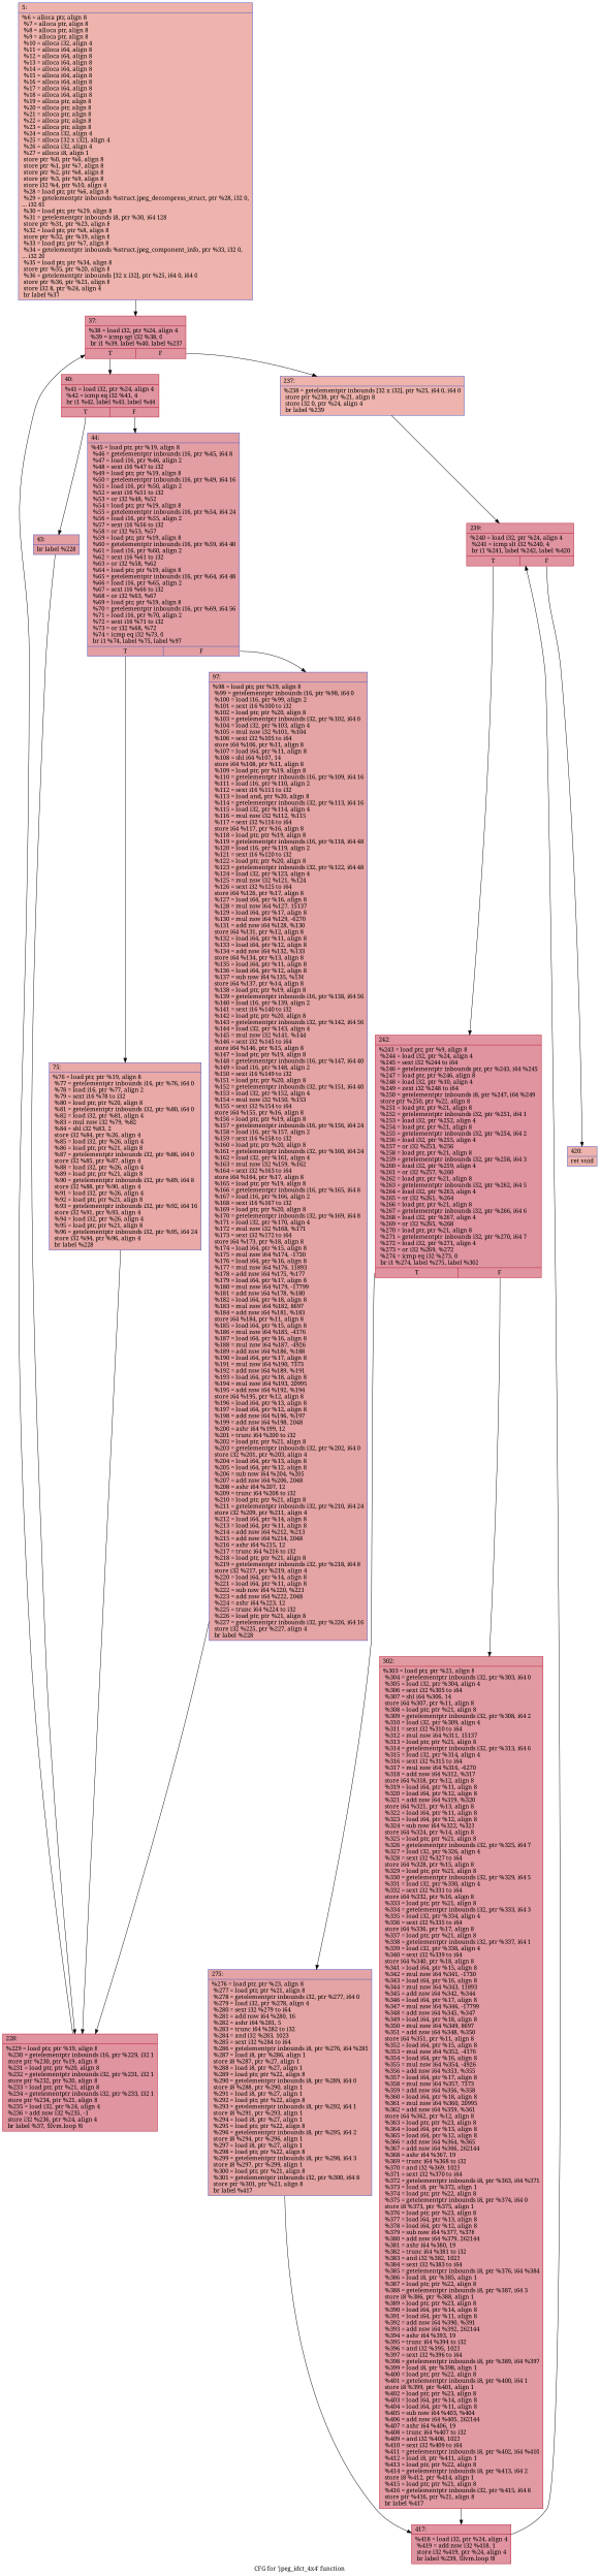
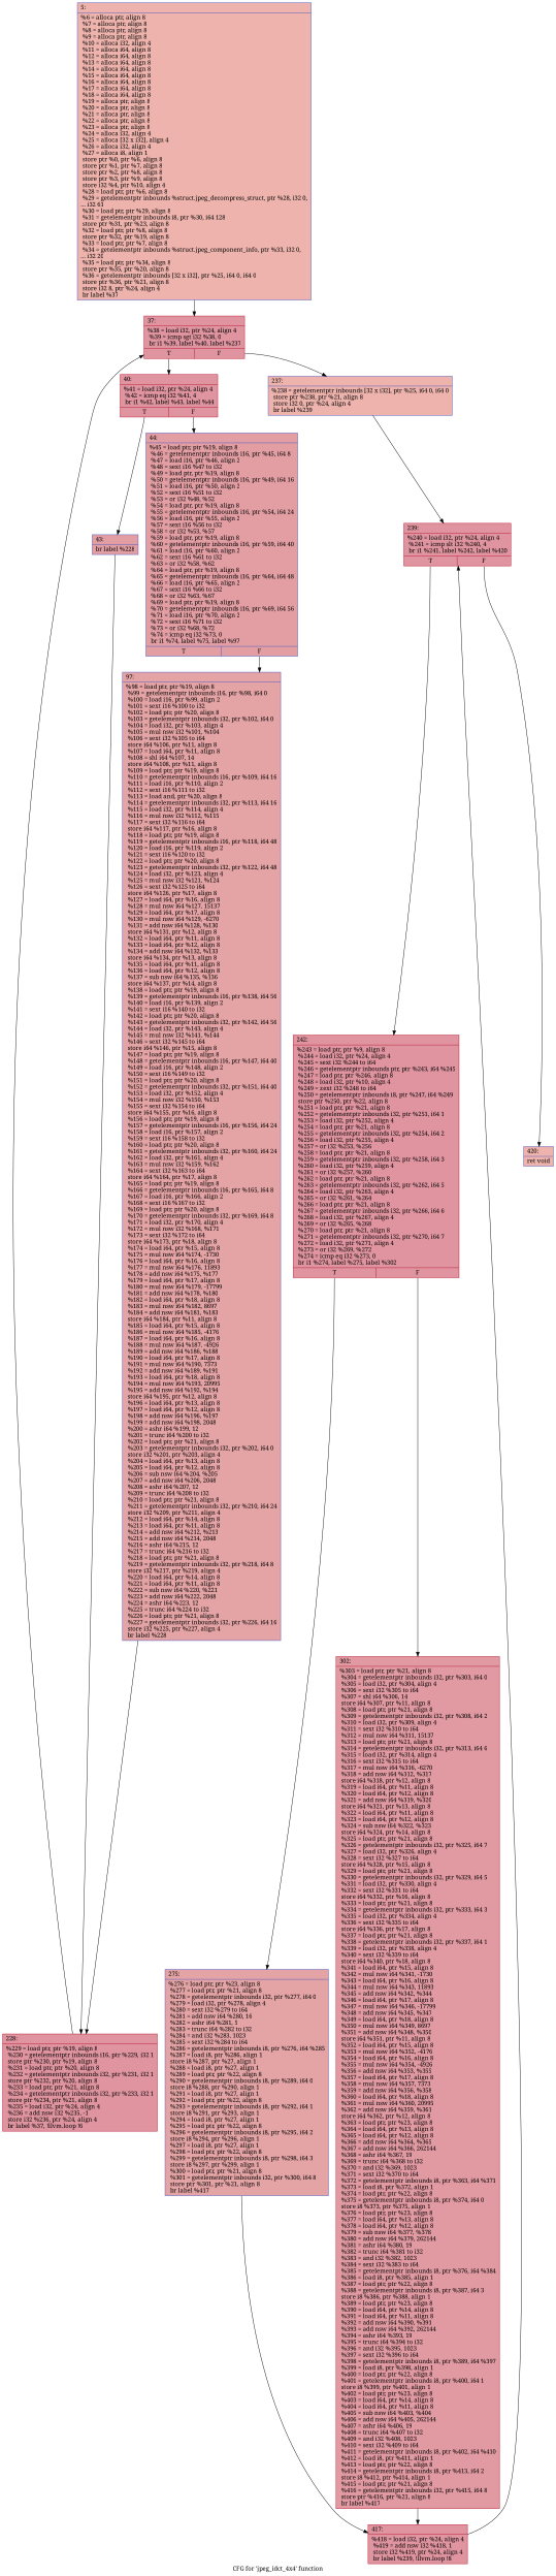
  digraph {
    fontname="Noto Serif"
    label="CFG for 'jpeg_idct_4x4' function"
    node [color="#3d50c3ff" fillcolor="#b70d2870" fontname="Noto Serif" shape=record style=filled]
    edge [fontname="Noto Serif"]
    n1 [fillcolor="#d6524470" label="{5:\l|  %6 = alloca ptr, align 8\l  %7 = alloca ptr, align 8\l  %8 = alloca ptr, align 8\l  %9 = alloca ptr, align 8\l  %10 = alloca i32, align 4\l  %11 = alloca i64, align 8\l  %12 = alloca i64, align 8\l  %13 = alloca i64, align 8\l  %14 = alloca i64, align 8\l  %15 = alloca i64, align 8\l  %16 = alloca i64, align 8\l  %17 = alloca i64, align 8\l  %18 = alloca i64, align 8\l  %19 = alloca ptr, align 8\l  %20 = alloca ptr, align 8\l  %21 = alloca ptr, align 8\l  %22 = alloca ptr, align 8\l  %23 = alloca ptr, align 8\l  %24 = alloca i32, align 4\l  %25 = alloca [32 x i32], align 4\l  %26 = alloca i32, align 4\l  %27 = alloca i8, align 1\l  store ptr %0, ptr %6, align 8\l  store ptr %1, ptr %7, align 8\l  store ptr %2, ptr %8, align 8\l  store ptr %3, ptr %9, align 8\l  store i32 %4, ptr %10, align 4\l  %28 = load ptr, ptr %6, align 8\l  %29 = getelementptr inbounds %struct.jpeg_decompress_struct, ptr %28, i32 0,\l... i32 61\l  %30 = load ptr, ptr %29, align 8\l  %31 = getelementptr inbounds i8, ptr %30, i64 128\l  store ptr %31, ptr %23, align 8\l  %32 = load ptr, ptr %8, align 8\l  store ptr %32, ptr %19, align 8\l  %33 = load ptr, ptr %7, align 8\l  %34 = getelementptr inbounds %struct.jpeg_component_info, ptr %33, i32 0,\l... i32 20\l  %35 = load ptr, ptr %34, align 8\l  store ptr %35, ptr %20, align 8\l  %36 = getelementptr inbounds [32 x i32], ptr %25, i64 0, i64 0\l  store ptr %36, ptr %21, align 8\l  store i32 8, ptr %24, align 4\l  br label %37\l}"]
    n2 [color="#b70d28ff" label="{37:\l|  %38 = load i32, ptr %24, align 4\l  %39 = icmp sgt i32 %38, 0\l  br i1 %39, label %40, label %237\l|{<s0>T|<s1>F}}"]
    n3 [color="#b70d28ff" label="{40:\l|  %41 = load i32, ptr %24, align 4\l  %42 = icmp eq i32 %41, 4\l  br i1 %42, label %43, label %44\l|{<s0>T|<s1>F}}"]
    n4 [fillcolor="#d6524470" label="{237:\l|  %238 = getelementptr inbounds [32 x i32], ptr %25, i64 0, i64 0\l  store ptr %238, ptr %21, align 8\l  store i32 0, ptr %24, align 4\l  br label %239\l}"]
    n5 [fillcolor="#be242e70" label="{43:\l|  br label %228\l}"]
    n6 [fillcolor="#be242e70" label="{44:\l|  %45 = load ptr, ptr %19, align 8\l  %46 = getelementptr inbounds i16, ptr %45, i64 8\l  %47 = load i16, ptr %46, align 2\l  %48 = sext i16 %47 to i32\l  %49 = load ptr, ptr %19, align 8\l  %50 = getelementptr inbounds i16, ptr %49, i64 16\l  %51 = load i16, ptr %50, align 2\l  %52 = sext i16 %51 to i32\l  %53 = or i32 %48, %52\l  %54 = load ptr, ptr %19, align 8\l  %55 = getelementptr inbounds i16, ptr %54, i64 24\l  %56 = load i16, ptr %55, align 2\l  %57 = sext i16 %56 to i32\l  %58 = or i32 %53, %57\l  %59 = load ptr, ptr %19, align 8\l  %60 = getelementptr inbounds i16, ptr %59, i64 40\l  %61 = load i16, ptr %60, align 2\l  %62 = sext i16 %61 to i32\l  %63 = or i32 %58, %62\l  %64 = load ptr, ptr %19, align 8\l  %65 = getelementptr inbounds i16, ptr %64, i64 48\l  %66 = load i16, ptr %65, align 2\l  %67 = sext i16 %66 to i32\l  %68 = or i32 %63, %67\l  %69 = load ptr, ptr %19, align 8\l  %70 = getelementptr inbounds i16, ptr %69, i64 56\l  %71 = load i16, ptr %70, align 2\l  %72 = sext i16 %71 to i32\l  %73 = or i32 %68, %72\l  %74 = icmp eq i32 %73, 0\l  br i1 %74, label %75, label %97\l|{<s0>T|<s1>F}}"]
    n7 [color="#b70d28ff" label="{239:\l|  %240 = load i32, ptr %24, align 4\l  %241 = icmp slt i32 %240, 4\l  br i1 %241, label %242, label %420\l|{<s0>T|<s1>F}}"]
    n8 [color="#b70d28ff" label="{228:\l|  %229 = load ptr, ptr %19, align 8\l  %230 = getelementptr inbounds i16, ptr %229, i32 1\l  store ptr %230, ptr %19, align 8\l  %231 = load ptr, ptr %20, align 8\l  %232 = getelementptr inbounds i32, ptr %231, i32 1\l  store ptr %232, ptr %20, align 8\l  %233 = load ptr, ptr %21, align 8\l  %234 = getelementptr inbounds i32, ptr %233, i32 1\l  store ptr %234, ptr %21, align 8\l  %235 = load i32, ptr %24, align 4\l  %236 = add nsw i32 %235, -1\l  store i32 %236, ptr %24, align 4\l  br label %37, !llvm.loop !6\l}"]
-   n9 [fillcolor="#ca3b3770" label="{75:\l|  %76 = load ptr, ptr %19, align 8\l  %77 = getelementptr inbounds i16, ptr %76, i64 0\l  %78 = load i16, ptr %77, align 2\l  %79 = sext i16 %78 to i32\l  %80 = load ptr, ptr %20, align 8\l  %81 = getelementptr inbounds i32, ptr %80, i64 0\l  %82 = load i32, ptr %81, align 4\l  %83 = mul nsw i32 %79, %82\l  %84 = shl i32 %83, 2\l  store i32 %84, ptr %26, align 4\l  %85 = load i32, ptr %26, align 4\l  %86 = load ptr, ptr %21, align 8\l  %87 = getelementptr inbounds i32, ptr %86, i64 0\l  store i32 %85, ptr %87, align 4\l  %88 = load i32, ptr %26, align 4\l  %89 = load ptr, ptr %21, align 8\l  %90 = getelementptr inbounds i32, ptr %89, i64 8\l  store i32 %88, ptr %90, align 4\l  %91 = load i32, ptr %26, align 4\l  %92 = load ptr, ptr %21, align 8\l  %93 = getelementptr inbounds i32, ptr %92, i64 16\l  store i32 %91, ptr %93, align 4\l  %94 = load i32, ptr %26, align 4\l  %95 = load ptr, ptr %21, align 8\l  %96 = getelementptr inbounds i32, ptr %95, i64 24\l  store i32 %94, ptr %96, align 4\l  br label %228\l}"]
    n10 [fillcolor="#c32e3170" label="{97:\l|  %98 = load ptr, ptr %19, align 8\l  %99 = getelementptr inbounds i16, ptr %98, i64 0\l  %100 = load i16, ptr %99, align 2\l  %101 = sext i16 %100 to i32\l  %102 = load ptr, ptr %20, align 8\l  %103 = getelementptr inbounds i32, ptr %102, i64 0\l  %104 = load i32, ptr %103, align 4\l  %105 = mul nsw i32 %101, %104\l  %106 = sext i32 %105 to i64\l  store i64 %106, ptr %11, align 8\l  %107 = load i64, ptr %11, align 8\l  %108 = shl i64 %107, 14\l  store i64 %108, ptr %11, align 8\l  %109 = load ptr, ptr %19, align 8\l  %110 = getelementptr inbounds i16, ptr %109, i64 16\l  %111 = load i16, ptr %110, align 2\l  %112 = sext i16 %111 to i32\l  %113 = load and, ptr %20, align 8\l  %114 = getelementptr inbounds i32, ptr %113, i64 16\l  %115 = load i32, ptr %114, align 4\l  %116 = mul nsw i32 %112, %115\l  %117 = sext i32 %116 to i64\l  store i64 %117, ptr %16, align 8\l  %118 = load ptr, ptr %19, align 8\l  %119 = getelementptr inbounds i16, ptr %118, i64 48\l  %120 = load i16, ptr %119, align 2\l  %121 = sext i16 %120 to i32\l  %122 = load ptr, ptr %20, align 8\l  %123 = getelementptr inbounds i32, ptr %122, i64 48\l  %124 = load i32, ptr %123, align 4\l  %125 = mul nsw i32 %121, %124\l  %126 = sext i32 %125 to i64\l  store i64 %126, ptr %17, align 8\l  %127 = load i64, ptr %16, align 8\l  %128 = mul nsw i64 %127, 15137\l  %129 = load i64, ptr %17, align 8\l  %130 = mul nsw i64 %129, -6270\l  %131 = add nsw i64 %128, %130\l  store i64 %131, ptr %12, align 8\l  %132 = load i64, ptr %11, align 8\l  %133 = load i64, ptr %12, align 8\l  %134 = add nsw i64 %132, %133\l  store i64 %134, ptr %13, align 8\l  %135 = load i64, ptr %11, align 8\l  %136 = load i64, ptr %12, align 8\l  %137 = sub nsw i64 %135, %136\l  store i64 %137, ptr %14, align 8\l  %138 = load ptr, ptr %19, align 8\l  %139 = getelementptr inbounds i16, ptr %138, i64 56\l  %140 = load i16, ptr %139, align 2\l  %141 = sext i16 %140 to i32\l  %142 = load ptr, ptr %20, align 8\l  %143 = getelementptr inbounds i32, ptr %142, i64 56\l  %144 = load i32, ptr %143, align 4\l  %145 = mul nsw i32 %141, %144\l  %146 = sext i32 %145 to i64\l  store i64 %146, ptr %15, align 8\l  %147 = load ptr, ptr %19, align 8\l  %148 = getelementptr inbounds i16, ptr %147, i64 40\l  %149 = load i16, ptr %148, align 2\l  %150 = sext i16 %149 to i32\l  %151 = load ptr, ptr %20, align 8\l  %152 = getelementptr inbounds i32, ptr %151, i64 40\l  %153 = load i32, ptr %152, align 4\l  %154 = mul nsw i32 %150, %153\l  %155 = sext i32 %154 to i64\l  store i64 %155, ptr %16, align 8\l  %156 = load ptr, ptr %19, align 8\l  %157 = getelementptr inbounds i16, ptr %156, i64 24\l  %158 = load i16, ptr %157, align 2\l  %159 = sext i16 %158 to i32\l  %160 = load ptr, ptr %20, align 8\l  %161 = getelementptr inbounds i32, ptr %160, i64 24\l  %162 = load i32, ptr %161, align 4\l  %163 = mul nsw i32 %159, %162\l  %164 = sext i32 %163 to i64\l  store i64 %164, ptr %17, align 8\l  %165 = load ptr, ptr %19, align 8\l  %166 = getelementptr inbounds i16, ptr %165, i64 8\l  %167 = load i16, ptr %166, align 2\l  %168 = sext i16 %167 to i32\l  %169 = load ptr, ptr %20, align 8\l  %170 = getelementptr inbounds i32, ptr %169, i64 8\l  %171 = load i32, ptr %170, align 4\l  %172 = mul nsw i32 %168, %171\l  %173 = sext i32 %172 to i64\l  store i64 %173, ptr %18, align 8\l  %174 = load i64, ptr %15, align 8\l  %175 = mul nsw i64 %174, -1730\l  %176 = load i64, ptr %16, align 8\l  %177 = mul nsw i64 %176, 11893\l  %178 = add nsw i64 %175, %177\l  %179 = load i64, ptr %17, align 8\l  %180 = mul nsw i64 %179, -17799\l  %181 = add nsw i64 %178, %180\l  %182 = load i64, ptr %18, align 8\l  %183 = mul nsw i64 %182, 8697\l  %184 = add nsw i64 %181, %183\l  store i64 %184, ptr %11, align 8\l  %185 = load i64, ptr %15, align 8\l  %186 = mul nsw i64 %185, -4176\l  %187 = load i64, ptr %16, align 8\l  %188 = mul nsw i64 %187, -4926\l  %189 = add nsw i64 %186, %188\l  %190 = load i64, ptr %17, align 8\l  %191 = mul nsw i64 %190, 7373\l  %192 = add nsw i64 %189, %191\l  %193 = load i64, ptr %18, align 8\l  %194 = mul nsw i64 %193, 20995\l  %195 = add nsw i64 %192, %194\l  store i64 %195, ptr %12, align 8\l  %196 = load i64, ptr %13, align 8\l  %197 = load i64, ptr %12, align 8\l  %198 = add nsw i64 %196, %197\l  %199 = add nsw i64 %198, 2048\l  %200 = ashr i64 %199, 12\l  %201 = trunc i64 %200 to i32\l  %202 = load ptr, ptr %21, align 8\l  %203 = getelementptr inbounds i32, ptr %202, i64 0\l  store i32 %201, ptr %203, align 4\l  %204 = load i64, ptr %13, align 8\l  %205 = load i64, ptr %12, align 8\l  %206 = sub nsw i64 %204, %205\l  %207 = add nsw i64 %206, 2048\l  %208 = ashr i64 %207, 12\l  %209 = trunc i64 %208 to i32\l  %210 = load ptr, ptr %21, align 8\l  %211 = getelementptr inbounds i32, ptr %210, i64 24\l  store i32 %209, ptr %211, align 4\l  %212 = load i64, ptr %14, align 8\l  %213 = load i64, ptr %11, align 8\l  %214 = add nsw i64 %212, %213\l  %215 = add nsw i64 %214, 2048\l  %216 = ashr i64 %215, 12\l  %217 = trunc i64 %216 to i32\l  %218 = load ptr, ptr %21, align 8\l  %219 = getelementptr inbounds i32, ptr %218, i64 8\l  store i32 %217, ptr %219, align 4\l  %220 = load i64, ptr %14, align 8\l  %221 = load i64, ptr %11, align 8\l  %222 = sub nsw i64 %220, %221\l  %223 = add nsw i64 %222, 2048\l  %224 = ashr i64 %223, 12\l  %225 = trunc i64 %224 to i32\l  %226 = load ptr, ptr %21, align 8\l  %227 = getelementptr inbounds i32, ptr %226, i64 16\l  store i32 %225, ptr %227, align 4\l  br label %228\l}"]
    n11 [color="#b70d28ff" label="{242:\l|  %243 = load ptr, ptr %9, align 8\l  %244 = load i32, ptr %24, align 4\l  %245 = sext i32 %244 to i64\l  %246 = getelementptr inbounds ptr, ptr %243, i64 %245\l  %247 = load ptr, ptr %246, align 8\l  %248 = load i32, ptr %10, align 4\l  %249 = zext i32 %248 to i64\l  %250 = getelementptr inbounds i8, ptr %247, i64 %249\l  store ptr %250, ptr %22, align 8\l  %251 = load ptr, ptr %21, align 8\l  %252 = getelementptr inbounds i32, ptr %251, i64 1\l  %253 = load i32, ptr %252, align 4\l  %254 = load ptr, ptr %21, align 8\l  %255 = getelementptr inbounds i32, ptr %254, i64 2\l  %256 = load i32, ptr %255, align 4\l  %257 = or i32 %253, %256\l  %258 = load ptr, ptr %21, align 8\l  %259 = getelementptr inbounds i32, ptr %258, i64 3\l  %260 = load i32, ptr %259, align 4\l  %261 = or i32 %257, %260\l  %262 = load ptr, ptr %21, align 8\l  %263 = getelementptr inbounds i32, ptr %262, i64 5\l  %264 = load i32, ptr %263, align 4\l  %265 = or i32 %261, %264\l  %266 = load ptr, ptr %21, align 8\l  %267 = getelementptr inbounds i32, ptr %266, i64 6\l  %268 = load i32, ptr %267, align 4\l  %269 = or i32 %265, %268\l  %270 = load ptr, ptr %21, align 8\l  %271 = getelementptr inbounds i32, ptr %270, i64 7\l  %272 = load i32, ptr %271, align 4\l  %273 = or i32 %269, %272\l  %274 = icmp eq i32 %273, 0\l  br i1 %274, label %275, label %302\l|{<s0>T|<s1>F}}"]
    n12 [fillcolor="#d6524470" label="{420:\l|  ret void\l}"]
    n13 [fillcolor="#c32e3170" label="{275:\l|  %276 = load ptr, ptr %23, align 8\l  %277 = load ptr, ptr %21, align 8\l  %278 = getelementptr inbounds i32, ptr %277, i64 0\l  %279 = load i32, ptr %278, align 4\l  %280 = sext i32 %279 to i64\l  %281 = add nsw i64 %280, 16\l  %282 = ashr i64 %281, 5\l  %283 = trunc i64 %282 to i32\l  %284 = and i32 %283, 1023\l  %285 = sext i32 %284 to i64\l  %286 = getelementptr inbounds i8, ptr %276, i64 %285\l  %287 = load i8, ptr %286, align 1\l  store i8 %287, ptr %27, align 1\l  %288 = load i8, ptr %27, align 1\l  %289 = load ptr, ptr %22, align 8\l  %290 = getelementptr inbounds i8, ptr %289, i64 0\l  store i8 %288, ptr %290, align 1\l  %291 = load i8, ptr %27, align 1\l  %292 = load ptr, ptr %22, align 8\l  %293 = getelementptr inbounds i8, ptr %292, i64 1\l  store i8 %291, ptr %293, align 1\l  %294 = load i8, ptr %27, align 1\l  %295 = load ptr, ptr %22, align 8\l  %296 = getelementptr inbounds i8, ptr %295, i64 2\l  store i8 %294, ptr %296, align 1\l  %297 = load i8, ptr %27, align 1\l  %298 = load ptr, ptr %22, align 8\l  %299 = getelementptr inbounds i8, ptr %298, i64 3\l  store i8 %297, ptr %299, align 1\l  %300 = load ptr, ptr %21, align 8\l  %301 = getelementptr inbounds i32, ptr %300, i64 8\l  store ptr %301, ptr %21, align 8\l  br label %417\l}"]
    n14 [color="#b70d28ff" fillcolor="#bb1b2c70" label="{302:\l|  %303 = load ptr, ptr %21, align 8\l  %304 = getelementptr inbounds i32, ptr %303, i64 0\l  %305 = load i32, ptr %304, align 4\l  %306 = sext i32 %305 to i64\l  %307 = shl i64 %306, 14\l  store i64 %307, ptr %11, align 8\l  %308 = load ptr, ptr %21, align 8\l  %309 = getelementptr inbounds i32, ptr %308, i64 2\l  %310 = load i32, ptr %309, align 4\l  %311 = sext i32 %310 to i64\l  %312 = mul nsw i64 %311, 15137\l  %313 = load ptr, ptr %21, align 8\l  %314 = getelementptr inbounds i32, ptr %313, i64 6\l  %315 = load i32, ptr %314, align 4\l  %316 = sext i32 %315 to i64\l  %317 = mul nsw i64 %316, -6270\l  %318 = add nsw i64 %312, %317\l  store i64 %318, ptr %12, align 8\l  %319 = load i64, ptr %11, align 8\l  %320 = load i64, ptr %12, align 8\l  %321 = add nsw i64 %319, %320\l  store i64 %321, ptr %13, align 8\l  %322 = load i64, ptr %11, align 8\l  %323 = load i64, ptr %12, align 8\l  %324 = sub nsw i64 %322, %323\l  store i64 %324, ptr %14, align 8\l  %325 = load ptr, ptr %21, align 8\l  %326 = getelementptr inbounds i32, ptr %325, i64 7\l  %327 = load i32, ptr %326, align 4\l  %328 = sext i32 %327 to i64\l  store i64 %328, ptr %15, align 8\l  %329 = load ptr, ptr %21, align 8\l  %330 = getelementptr inbounds i32, ptr %329, i64 5\l  %331 = load i32, ptr %330, align 4\l  %332 = sext i32 %331 to i64\l  store i64 %332, ptr %16, align 8\l  %333 = load ptr, ptr %21, align 8\l  %334 = getelementptr inbounds i32, ptr %333, i64 3\l  %335 = load i32, ptr %334, align 4\l  %336 = sext i32 %335 to i64\l  store i64 %336, ptr %17, align 8\l  %337 = load ptr, ptr %21, align 8\l  %338 = getelementptr inbounds i32, ptr %337, i64 1\l  %339 = load i32, ptr %338, align 4\l  %340 = sext i32 %339 to i64\l  store i64 %340, ptr %18, align 8\l  %341 = load i64, ptr %15, align 8\l  %342 = mul nsw i64 %341, -1730\l  %343 = load i64, ptr %16, align 8\l  %344 = mul nsw i64 %343, 11893\l  %345 = add nsw i64 %342, %344\l  %346 = load i64, ptr %17, align 8\l  %347 = mul nsw i64 %346, -17799\l  %348 = add nsw i64 %345, %347\l  %349 = load i64, ptr %18, align 8\l  %350 = mul nsw i64 %349, 8697\l  %351 = add nsw i64 %348, %350\l  store i64 %351, ptr %11, align 8\l  %352 = load i64, ptr %15, align 8\l  %353 = mul nsw i64 %352, -4176\l  %354 = load i64, ptr %16, align 8\l  %355 = mul nsw i64 %354, -4926\l  %356 = add nsw i64 %353, %355\l  %357 = load i64, ptr %17, align 8\l  %358 = mul nsw i64 %357, 7373\l  %359 = add nsw i64 %356, %358\l  %360 = load i64, ptr %18, align 8\l  %361 = mul nsw i64 %360, 20995\l  %362 = add nsw i64 %359, %361\l  store i64 %362, ptr %12, align 8\l  %363 = load ptr, ptr %23, align 8\l  %364 = load i64, ptr %13, align 8\l  %365 = load i64, ptr %12, align 8\l  %366 = add nsw i64 %364, %365\l  %367 = add nsw i64 %366, 262144\l  %368 = ashr i64 %367, 19\l  %369 = trunc i64 %368 to i32\l  %370 = and i32 %369, 1023\l  %371 = sext i32 %370 to i64\l  %372 = getelementptr inbounds i8, ptr %363, i64 %371\l  %373 = load i8, ptr %372, align 1\l  %374 = load ptr, ptr %22, align 8\l  %375 = getelementptr inbounds i8, ptr %374, i64 0\l  store i8 %373, ptr %375, align 1\l  %376 = load ptr, ptr %23, align 8\l  %377 = load i64, ptr %13, align 8\l  %378 = load i64, ptr %12, align 8\l  %379 = sub nsw i64 %377, %378\l  %380 = add nsw i64 %379, 262144\l  %381 = ashr i64 %380, 19\l  %382 = trunc i64 %381 to i32\l  %383 = and i32 %382, 1023\l  %384 = sext i32 %383 to i64\l  %385 = getelementptr inbounds i8, ptr %376, i64 %384\l  %386 = load i8, ptr %385, align 1\l  %387 = load ptr, ptr %22, align 8\l  %388 = getelementptr inbounds i8, ptr %387, i64 3\l  store i8 %386, ptr %388, align 1\l  %389 = load ptr, ptr %23, align 8\l  %390 = load i64, ptr %14, align 8\l  %391 = load i64, ptr %11, align 8\l  %392 = add nsw i64 %390, %391\l  %393 = add nsw i64 %392, 262144\l  %394 = ashr i64 %393, 19\l  %395 = trunc i64 %394 to i32\l  %396 = and i32 %395, 1023\l  %397 = sext i32 %396 to i64\l  %398 = getelementptr inbounds i8, ptr %389, i64 %397\l  %399 = load i8, ptr %398, align 1\l  %400 = load ptr, ptr %22, align 8\l  %401 = getelementptr inbounds i8, ptr %400, i64 1\l  store i8 %399, ptr %401, align 1\l  %402 = load ptr, ptr %23, align 8\l  %403 = load i64, ptr %14, align 8\l  %404 = load i64, ptr %11, align 8\l  %405 = sub nsw i64 %403, %404\l  %406 = add nsw i64 %405, 262144\l  %407 = ashr i64 %406, 19\l  %408 = trunc i64 %407 to i32\l  %409 = and i32 %408, 1023\l  %410 = sext i32 %409 to i64\l  %411 = getelementptr inbounds i8, ptr %402, i64 %410\l  %412 = load i8, ptr %411, align 1\l  %413 = load ptr, ptr %22, align 8\l  %414 = getelementptr inbounds i8, ptr %413, i64 2\l  store i8 %412, ptr %414, align 1\l  %415 = load ptr, ptr %21, align 8\l  %416 = getelementptr inbounds i32, ptr %415, i64 8\l  store ptr %416, ptr %21, align 8\l  br label %417\l}"]
    n15 [color="#b70d28ff" label="{417:\l|  %418 = load i32, ptr %24, align 4\l  %419 = add nsw i32 %418, 1\l  store i32 %419, ptr %24, align 4\l  br label %239, !llvm.loop !8\l}"]
    n1 -> n2
    n2 -> n3 [tailport=s0]
    n2 -> n4 [tailport=s1]
    n3 -> n5 [tailport=s0]
    n3 -> n6 [tailport=s1]
    n4 -> n7
    n5 -> n8
-   n6 -> n9 [tailport=s0]
    n6 -> n10 [tailport=s1]
    n7 -> n11 [tailport=s0]
    n7 -> n12 [tailport=s1]
    n8 -> n2
-   n9 -> n8
    n10 -> n8
    n11 -> n13 [tailport=s0]
    n11 -> n14 [tailport=s1]
    n13 -> n15
    n14 -> n15
    n15 -> n7
  }
